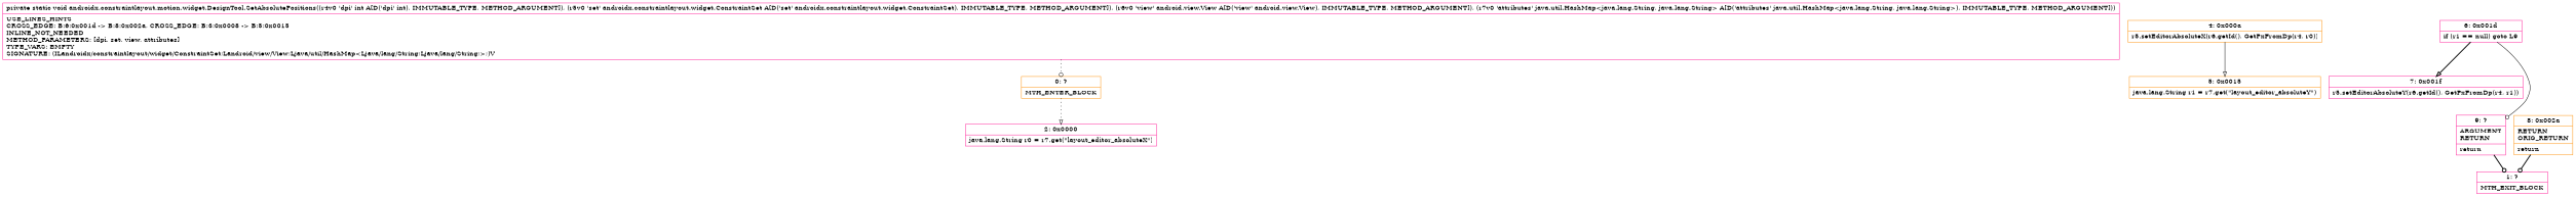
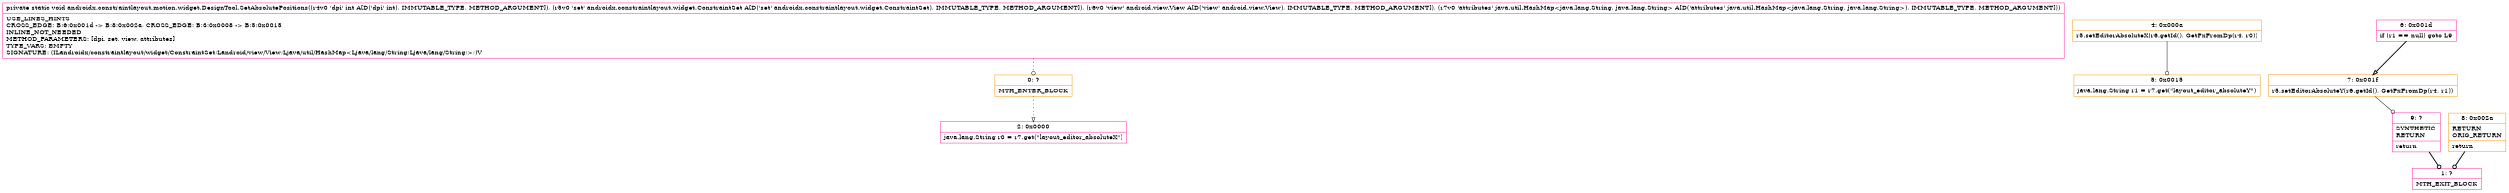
  digraph {
    node [color=deeppink shape=record]
    edge [arrowhead=odot style=bold]
    n1 [color=darkorange label="{0\:\ ?|MTH_ENTER_BLOCK\l}"]
    n2 [label="{2\:\ 0x0000|java.lang.String r0 = r7.get(\"layout_editor_absoluteX\")\l}"]
    n3 [color=darkorange label="{4\:\ 0x000a|r5.setEditorAbsoluteX(r6.getId(), GetPxFromDp(r4, r0))\l}"]
    n4 [color=darkorange label="{5\:\ 0x0015|java.lang.String r1 = r7.get(\"layout_editor_absoluteY\")\l}"]
    n5 [label="{6\:\ 0x001d|if (r1 == null) goto L9\l}"]
-   n6 [label="{7\:\ 0x001f|r5.setEditorAbsoluteY(r6.getId(), GetPxFromDp(r4, r1))\l}"]
-   n7 [label="{9\:\ ?|ARGUMENT\lRETURN\l|return\l}"]
+   n6 [color=darkorange label="{7\:\ 0x001f|r5.setEditorAbsoluteY(r6.getId(), GetPxFromDp(r4, r1))\l}"]
+   n7 [label="{9\:\ ?|SYNTHETIC\lRETURN\l|return\l}"]
    n8 [label="{1\:\ ?|MTH_EXIT_BLOCK\l}"]
    n9 [color=darkorange label="{8\:\ 0x002a|RETURN\lORIG_RETURN\l|return\l}"]
    n10 [label="{private static void androidx.constraintlayout.motion.widget.DesignTool.SetAbsolutePositions((r4v0 'dpi' int A[D('dpi' int), IMMUTABLE_TYPE, METHOD_ARGUMENT]), (r5v0 'set' androidx.constraintlayout.widget.ConstraintSet A[D('set' androidx.constraintlayout.widget.ConstraintSet), IMMUTABLE_TYPE, METHOD_ARGUMENT]), (r6v0 'view' android.view.View A[D('view' android.view.View), IMMUTABLE_TYPE, METHOD_ARGUMENT]), (r7v0 'attributes' java.util.HashMap\<java.lang.String, java.lang.String\> A[D('attributes' java.util.HashMap\<java.lang.String, java.lang.String\>), IMMUTABLE_TYPE, METHOD_ARGUMENT]))  | USE_LINES_HINTS\lCROSS_EDGE: B:6:0x001d \-\> B:8:0x002a, CROSS_EDGE: B:3:0x0008 \-\> B:5:0x0015\lINLINE_NOT_NEEDED\lMETHOD_PARAMETERS: [dpi, set, view, attributes]\lTYPE_VARS: EMPTY\lSIGNATURE: (ILandroidx\/constraintlayout\/widget\/ConstraintSet;Landroid\/view\/View;Ljava\/util\/HashMap\<Ljava\/lang\/String;Ljava\/lang\/String;\>;)V\l}"]
    n1 -> n2 [arrowhead=onormal style=dotted]
-   n3 -> n4 [arrowhead=onormal style=solid]
+   n3 -> n4 [style=solid]
    n5 -> n6 [arrowhead=onormal]
-   n5 -> n7 [style=solid]
+   n6 -> n7 [style=solid]
    n7 -> n8
    n9 -> n8
    n10 -> n1 [style=dotted]
  }
